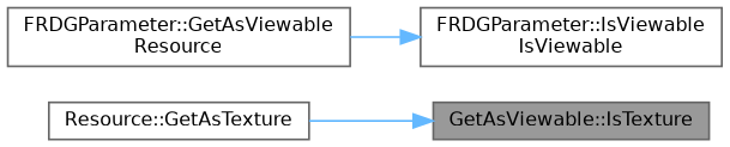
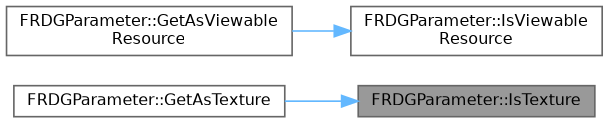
  digraph {
    rankdir=RL
    node [color=grey40 fillcolor=white fontname=Helvetica fontsize=10 shape=box style=filled]
    edge [color=steelblue1 dir=back fontname=Helvetica fontsize=10 labelfontname=Helvetica labelfontsize=10 style=solid]
-   n1 [color=gray40 fillcolor=grey60 fontcolor=black height=0.2 label="GetAsViewable::IsTexture" width=0.4]
-   n2 [height=0.2 label="Resource::GetAsTexture" width=0.4]
-   n3 [height=0.2 label="FRDGParameter::IsViewable\lIsViewable" width=0.4]
+   n1 [color=gray40 fillcolor=grey60 fontcolor=black height=0.2 label="FRDGParameter::IsTexture" width=0.4]
+   n2 [height=0.2 label="FRDGParameter::GetAsTexture" width=0.4]
+   n3 [height=0.2 label="FRDGParameter::IsViewable\lResource" width=0.4]
    n4 [height=0.2 label="FRDGParameter::GetAsViewable\lResource" width=0.4]
    n1 -> n2
    n3 -> n4
  }
